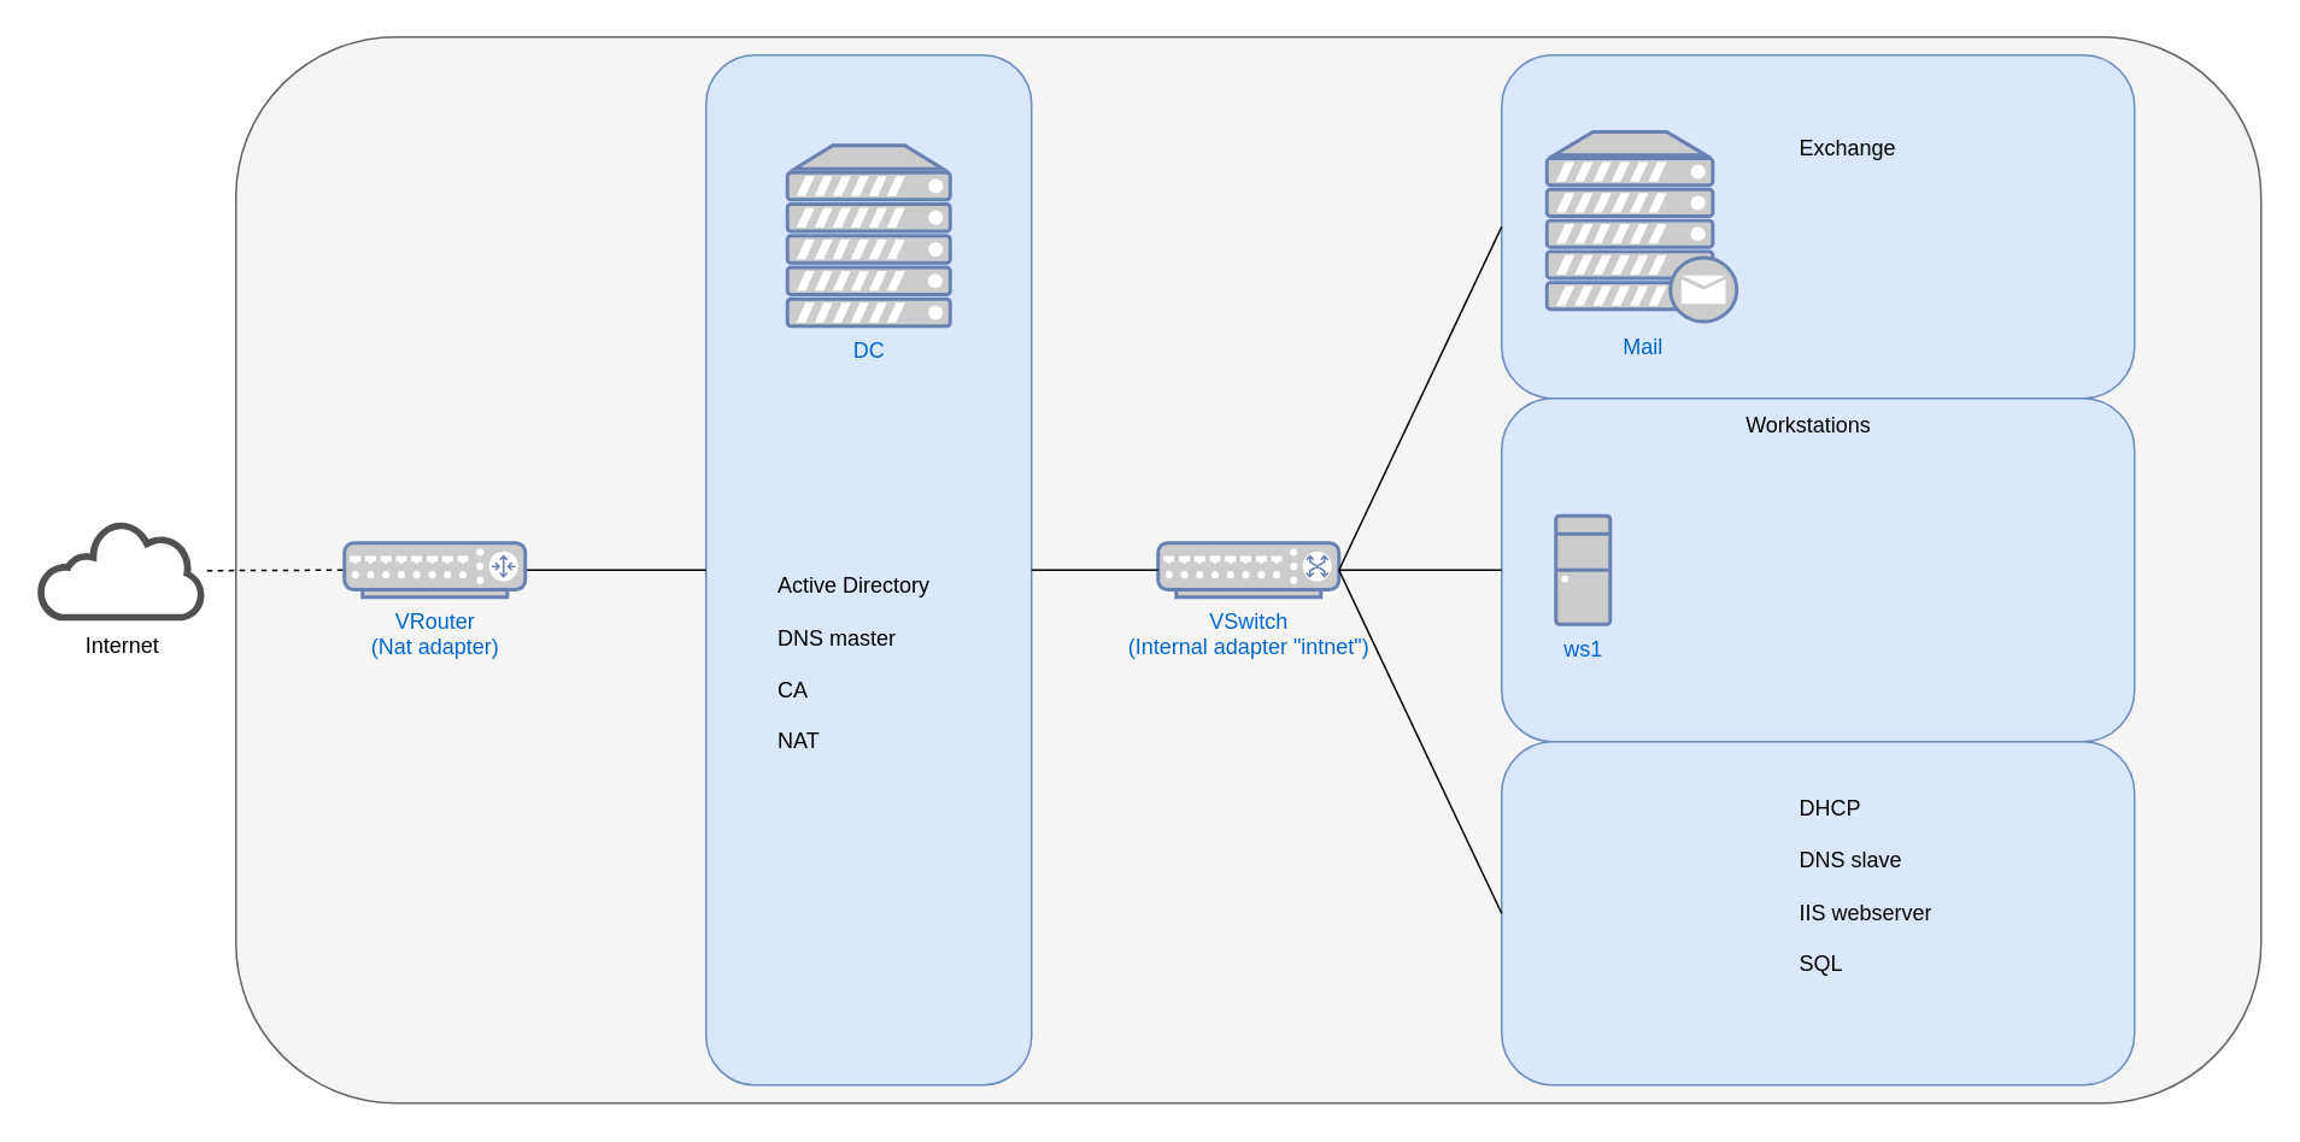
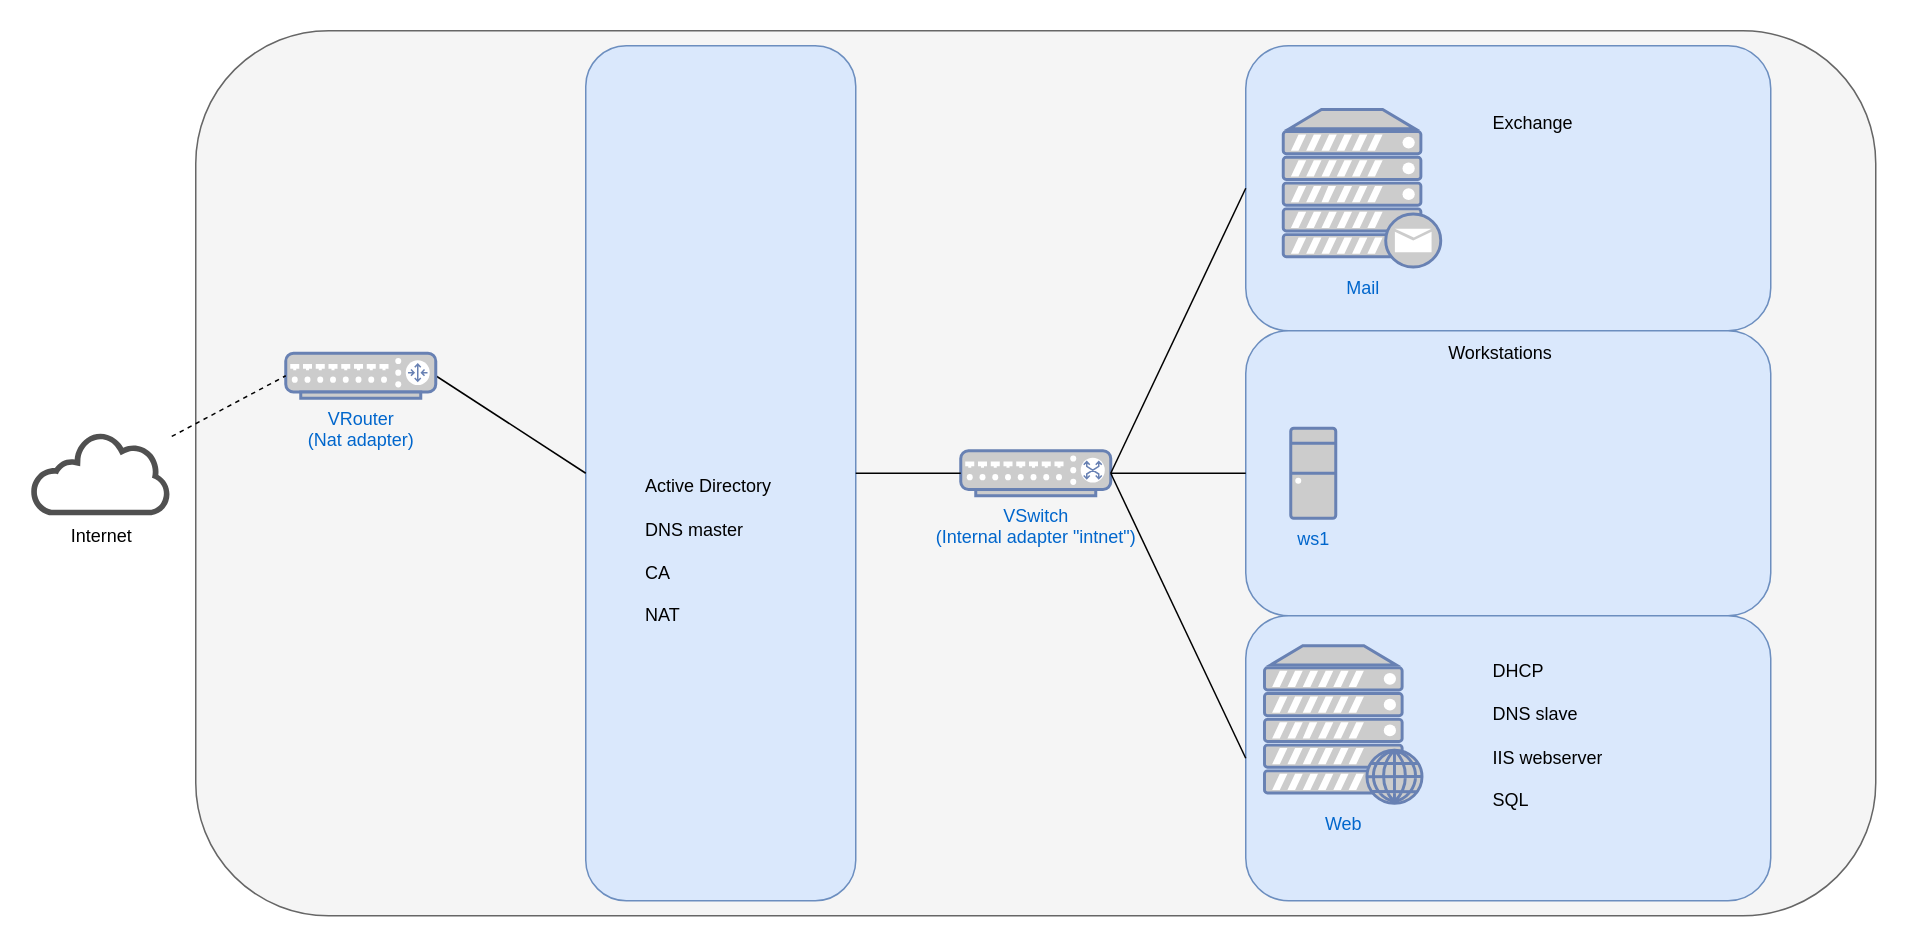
  <mxCell id="0" />
  <mxCell id="1" parent="0" />
  <mxCell id="2" value="" style="rounded=1;whiteSpace=wrap;html=1;fillColor=#f5f5f5;fontColor=#333333;strokeColor=#666666;" parent="1" vertex="1"><mxGeometry x="130" y="20" width="1120" height="590" as="geometry" /></mxCell>
  <mxCell id="3" value="" style="rounded=1;whiteSpace=wrap;html=1;fillColor=#dae8fc;strokeColor=#6c8ebf;" parent="1" vertex="1"><mxGeometry x="830" y="30" width="350" height="190" as="geometry" /></mxCell>
  <mxCell id="4" value="" style="rounded=1;whiteSpace=wrap;html=1;fillColor=#dae8fc;strokeColor=#6c8ebf;" parent="1" vertex="1"><mxGeometry x="390" y="30" width="180" height="570" as="geometry" /></mxCell>
  <mxCell id="5" value="Mail" style="fontColor=#0066CC;verticalAlign=top;verticalLabelPosition=bottom;labelPosition=center;align=center;html=1;outlineConnect=0;fillColor=#CCCCCC;strokeColor=#6881B3;gradientColor=none;gradientDirection=north;strokeWidth=2;shape=mxgraph.networks.mail_server;" parent="1" vertex="1"><mxGeometry x="855" y="72.5" width="105" height="105" as="geometry" /></mxCell>
  <mxCell id="6" value="" style="rounded=1;whiteSpace=wrap;html=1;fillColor=#dae8fc;strokeColor=#6c8ebf;" parent="1" vertex="1"><mxGeometry x="830" y="220" width="350" height="190" as="geometry" /></mxCell>
- <mxCell id="7" value="DC" style="fontColor=#0066CC;verticalAlign=top;verticalLabelPosition=bottom;labelPosition=center;align=center;html=1;outlineConnect=0;fillColor=#CCCCCC;strokeColor=#6881B3;gradientColor=none;gradientDirection=north;strokeWidth=2;shape=mxgraph.networks.server;" parent="1" vertex="1"><mxGeometry x="435" y="80" width="90" height="100" as="geometry" /></mxCell>
  <mxCell id="8" value="" style="rounded=1;whiteSpace=wrap;html=1;fillColor=#dae8fc;strokeColor=#6c8ebf;" parent="1" vertex="1"><mxGeometry x="830" y="410" width="350" height="190" as="geometry" /></mxCell>
  <mxCell id="9" value="ws1" style="fontColor=#0066CC;verticalAlign=top;verticalLabelPosition=bottom;labelPosition=center;align=center;html=1;outlineConnect=0;fillColor=#CCCCCC;strokeColor=#6881B3;gradientColor=none;gradientDirection=north;strokeWidth=2;shape=mxgraph.networks.desktop_pc;" parent="1" vertex="1"><mxGeometry x="860" y="285" width="30" height="60" as="geometry" /></mxCell>
+ <mxCell id="10" value="Web" style="fontColor=#0066CC;verticalAlign=top;verticalLabelPosition=bottom;labelPosition=center;align=center;html=1;outlineConnect=0;fillColor=#CCCCCC;strokeColor=#6881B3;gradientColor=none;gradientDirection=north;strokeWidth=2;shape=mxgraph.networks.web_server;" parent="1" vertex="1"><mxGeometry x="842.5" y="430" width="105" height="105" as="geometry" /></mxCell>
  <mxCell id="11" value="VSwitch&lt;br&gt;(Internal adapter &quot;intnet&quot;)" style="fontColor=#0066CC;verticalAlign=top;verticalLabelPosition=bottom;labelPosition=center;align=center;html=1;outlineConnect=0;fillColor=#CCCCCC;strokeColor=#6881B3;gradientColor=none;gradientDirection=north;strokeWidth=2;shape=mxgraph.networks.switch;" parent="1" vertex="1"><mxGeometry x="640" y="300" width="100" height="30" as="geometry" /></mxCell>
  <mxCell id="12" value="" style="endArrow=none;html=1;rounded=0;entryX=1;entryY=0.5;entryDx=0;entryDy=0;entryPerimeter=0;exitX=0;exitY=0.5;exitDx=0;exitDy=0;" parent="1" source="3" target="11" edge="1"><mxGeometry width="50" height="50" relative="1" as="geometry"><mxPoint x="830" y="150" as="sourcePoint" /><mxPoint x="1090" y="290" as="targetPoint" /><Array as="points" /></mxGeometry></mxCell>
  <mxCell id="13" value="" style="endArrow=none;html=1;rounded=0;entryX=0;entryY=0.5;entryDx=0;entryDy=0;entryPerimeter=0;" parent="1" target="11" edge="1"><mxGeometry width="50" height="50" relative="1" as="geometry"><mxPoint x="570" y="315" as="sourcePoint" /><mxPoint x="1090" y="290" as="targetPoint" /></mxGeometry></mxCell>
  <mxCell id="14" value="" style="endArrow=none;html=1;rounded=0;entryX=1;entryY=0.5;entryDx=0;entryDy=0;entryPerimeter=0;exitX=0;exitY=0.5;exitDx=0;exitDy=0;" parent="1" source="8" target="11" edge="1"><mxGeometry width="50" height="50" relative="1" as="geometry"><mxPoint x="1040" y="340" as="sourcePoint" /><mxPoint x="960" y="310" as="targetPoint" /></mxGeometry></mxCell>
  <mxCell id="15" value="" style="endArrow=none;html=1;rounded=0;exitX=1;exitY=0.5;exitDx=0;exitDy=0;exitPerimeter=0;entryX=0;entryY=0.5;entryDx=0;entryDy=0;" parent="1" source="11" target="6" edge="1"><mxGeometry width="50" height="50" relative="1" as="geometry"><mxPoint x="1230" y="340" as="sourcePoint" /><mxPoint x="1280" y="290" as="targetPoint" /></mxGeometry></mxCell>
  <mxCell id="16" value="&lt;h1&gt;&lt;span style=&quot;font-size: 12px; font-weight: 400; text-align: center;&quot;&gt;Active Directory&lt;/span&gt;&lt;br style=&quot;font-size: 12px; font-weight: 400; text-align: center;&quot;&gt;&lt;span style=&quot;font-size: 12px; font-weight: 400; text-align: center;&quot;&gt;DNS master&lt;/span&gt;&lt;br style=&quot;font-size: 12px; font-weight: 400; text-align: center;&quot;&gt;&lt;span style=&quot;font-size: 12px; font-weight: 400; text-align: center;&quot;&gt;CA&lt;/span&gt;&lt;br style=&quot;font-size: 12px; font-weight: 400; text-align: center;&quot;&gt;&lt;span style=&quot;font-size: 12px; font-weight: 400; text-align: center;&quot;&gt;NAT&lt;/span&gt;&lt;br&gt;&lt;/h1&gt;" style="text;html=1;strokeColor=none;fillColor=none;spacing=5;spacingTop=-20;whiteSpace=wrap;overflow=hidden;rounded=0;" parent="1" vertex="1"><mxGeometry x="425" y="300" width="110" height="120" as="geometry" /></mxCell>
  <mxCell id="17" value="Workstations" style="text;html=1;strokeColor=none;fillColor=none;align=center;verticalAlign=middle;whiteSpace=wrap;rounded=0;fontColor=#000000;" parent="1" vertex="1"><mxGeometry x="970" y="220" width="60" height="30" as="geometry" /></mxCell>
  <mxCell id="18" value="&lt;h1 style=&quot;text-align: center;&quot;&gt;&lt;span style=&quot;font-size: 12px; font-weight: 400;&quot;&gt;Exchange&lt;/span&gt;&lt;/h1&gt;&lt;span style=&quot;color: rgba(0, 0, 0, 0); font-family: monospace; font-size: 0px;&quot;&gt;%3CmxGraphModel%3E%3Croot%3E%3CmxCell%20id%3D%220%22%2F%3E%3CmxCell%20id%3D%221%22%20parent%3D%220%22%2F%3E%3CmxCell%20id%3D%222%22%20value%3D%22%26lt%3Bh1%26gt%3B%26lt%3Bspan%20style%3D%26quot%3Bfont-size%3A%2012px%3B%20font-weight%3A%20400%3B%20text-align%3A%20center%3B%26quot%3B%26gt%3BActive%20Directory%26lt%3B%2Fspan%26gt%3B%26lt%3Bbr%20style%3D%26quot%3Bfont-size%3A%2012px%3B%20font-weight%3A%20400%3B%20text-align%3A%20center%3B%26quot%3B%26gt%3B%26lt%3Bspan%20style%3D%26quot%3Bfont-size%3A%2012px%3B%20font-weight%3A%20400%3B%20text-align%3A%20center%3B%26quot%3B%26gt%3BDNS%20master%26lt%3B%2Fspan%26gt%3B%26lt%3Bbr%20style%3D%26quot%3Bfont-size%3A%2012px%3B%20font-weight%3A%20400%3B%20text-align%3A%20center%3B%26quot%3B%26gt%3B%26lt%3Bspan%20style%3D%26quot%3Bfont-size%3A%2012px%3B%20font-weight%3A%20400%3B%20text-align%3A%20center%3B%26quot%3B%26gt%3BCA%26lt%3B%2Fspan%26gt%3B%26lt%3Bbr%20style%3D%26quot%3Bfont-size%3A%2012px%3B%20font-weight%3A%20400%3B%20text-align%3A%20center%3B%26quot%3B%26gt%3B%26lt%3Bspan%20style%3D%26quot%3Bfont-size%3A%2012px%3B%20font-weight%3A%20400%3B%20text-align%3A%20center%3B%26quot%3B%26gt%3BNAT%26lt%3B%2Fspan%26gt%3B%26lt%3Bbr%26gt%3B%26lt%3B%2Fh1%26gt%3B%22%20style%3D%22text%3Bhtml%3D1%3BstrokeColor%3Dnone%3BfillColor%3Dnone%3Bspacing%3D5%3BspacingTop%3D-20%3BwhiteSpace%3Dwrap%3Boverflow%3Dhidden%3Brounded%3D0%3B%22%20vertex%3D%221%22%20parent%3D%221%22%3E%3CmxGeometry%20x%3D%22-55%22%20y%3D%22410%22%20width%3D%22110%22%20height%3D%22120%22%20as%3D%22geometry%22%2F%3E%3C%2FmxCell%3E%3C%2Froot%3E%3C%2FmxGraphModel%3E&lt;/span&gt;" style="text;html=1;strokeColor=none;fillColor=none;spacing=5;spacingTop=-20;whiteSpace=wrap;overflow=hidden;rounded=0;" parent="1" vertex="1"><mxGeometry x="990" y="57.5" width="110" height="120" as="geometry" /></mxCell>
  <mxCell id="19" value="&lt;h1&gt;&lt;span style=&quot;font-size: 12px; font-weight: 400; text-align: center;&quot;&gt;DHCP&lt;/span&gt;&lt;br style=&quot;font-size: 12px; font-weight: 400; text-align: center;&quot;&gt;&lt;span style=&quot;font-size: 12px; font-weight: 400; text-align: center;&quot;&gt;DNS slave&lt;/span&gt;&lt;br style=&quot;font-size: 12px; font-weight: 400; text-align: center;&quot;&gt;&lt;span style=&quot;font-size: 12px; font-weight: 400; text-align: center;&quot;&gt;IIS webserver&lt;/span&gt;&lt;br style=&quot;font-size: 12px; font-weight: 400; text-align: center;&quot;&gt;&lt;span style=&quot;font-size: 12px; font-weight: 400; text-align: center;&quot;&gt;SQL&lt;/span&gt;&lt;br&gt;&lt;/h1&gt;" style="text;html=1;strokeColor=none;fillColor=none;spacing=5;spacingTop=-20;whiteSpace=wrap;overflow=hidden;rounded=0;" parent="1" vertex="1"><mxGeometry x="990" y="422.5" width="110" height="120" as="geometry" /></mxCell>
  <mxCell id="20" value="" style="endArrow=none;html=1;rounded=0;fontColor=#000000;entryX=0;entryY=0.5;entryDx=0;entryDy=0;exitX=1;exitY=0.5;exitDx=0;exitDy=0;exitPerimeter=0;" parent="1" source="21" target="4" edge="1"><mxGeometry width="50" height="50" relative="1" as="geometry"><mxPoint x="470" y="280" as="sourcePoint" /><mxPoint x="520" y="230" as="targetPoint" /></mxGeometry></mxCell>
- <mxCell id="21" value="VRouter&lt;br&gt;(Nat adapter)" style="fontColor=#0066CC;verticalAlign=top;verticalLabelPosition=bottom;labelPosition=center;align=center;html=1;outlineConnect=0;fillColor=#CCCCCC;strokeColor=#6881B3;gradientColor=none;gradientDirection=north;strokeWidth=2;shape=mxgraph.networks.router;" parent="1" vertex="1"><mxGeometry x="190" y="300" width="100" height="30" as="geometry" /></mxCell>
+ <mxCell id="21" value="VRouter&lt;br&gt;(Nat adapter)" style="fontColor=#0066CC;verticalAlign=top;verticalLabelPosition=bottom;labelPosition=center;align=center;html=1;outlineConnect=0;fillColor=#CCCCCC;strokeColor=#6881B3;gradientColor=none;gradientDirection=north;strokeWidth=2;shape=mxgraph.networks.router;" parent="1" vertex="1"><mxGeometry x="190" y="235" width="100" height="30" as="geometry" /></mxCell>
  <mxCell id="22" value="" style="endArrow=none;html=1;rounded=0;fontColor=#000000;entryX=0;entryY=0.5;entryDx=0;entryDy=0;entryPerimeter=0;dashed=1;" parent="1" source="23" target="21" edge="1"><mxGeometry width="50" height="50" relative="1" as="geometry"><mxPoint x="60" y="315" as="sourcePoint" /><mxPoint x="520" y="230" as="targetPoint" /></mxGeometry></mxCell>
  <mxCell id="23" value="Internet" style="sketch=0;pointerEvents=1;shadow=0;dashed=0;html=1;strokeColor=none;fillColor=#505050;labelPosition=center;verticalLabelPosition=bottom;outlineConnect=0;verticalAlign=top;align=center;shape=mxgraph.office.clouds.cloud;fontColor=#000000;" parent="1" vertex="1"><mxGeometry x="20" y="288" width="94" height="55" as="geometry" /></mxCell>
